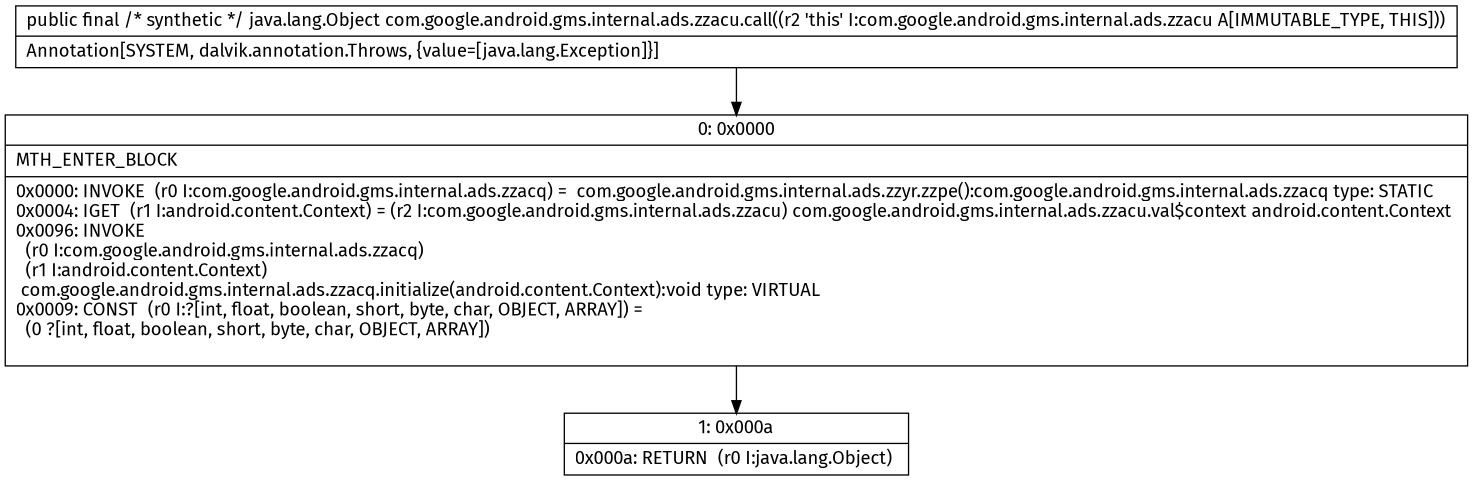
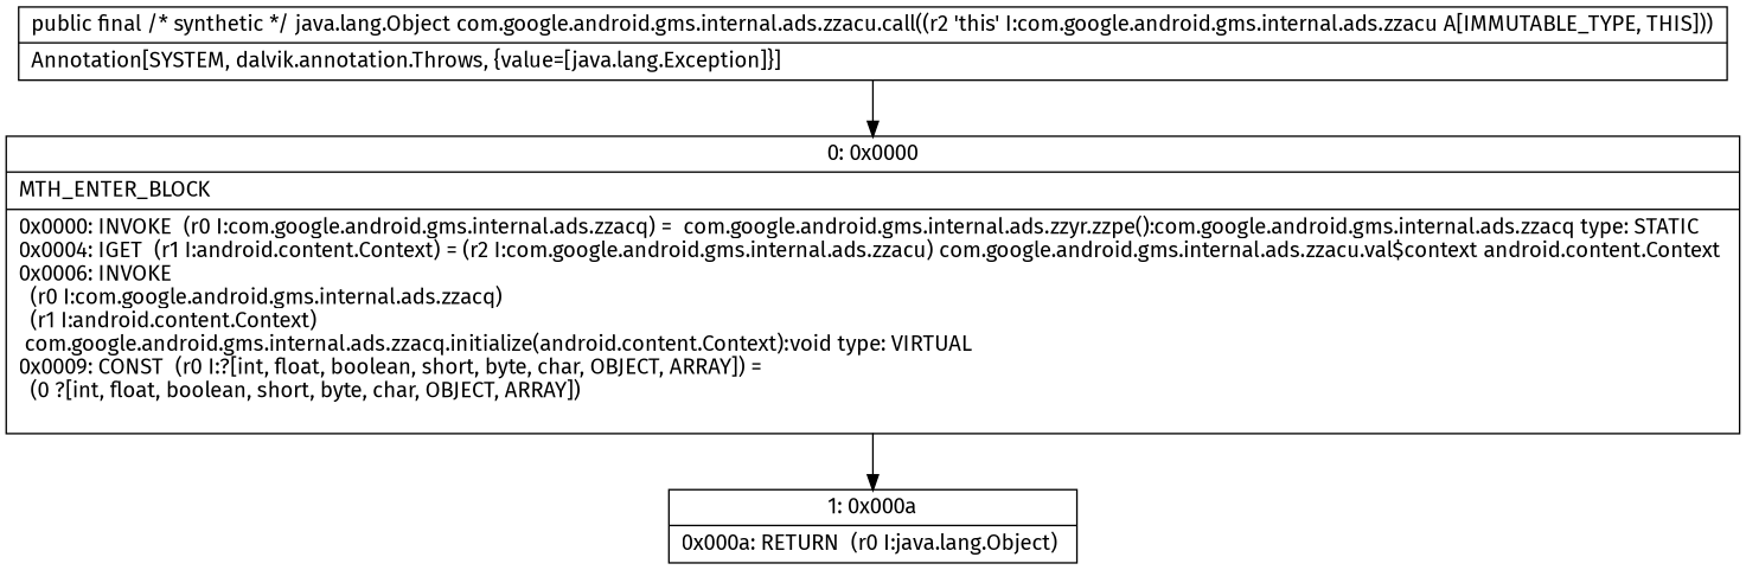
  digraph {
    fontname="Fira Sans"
    node [shape=record fontname="Fira Sans"]
    edge [fontname="Fira Sans"]
-   n1 [label="{0\:\ 0x0000|MTH_ENTER_BLOCK\l|0x0000: INVOKE  (r0 I:com.google.android.gms.internal.ads.zzacq) =  com.google.android.gms.internal.ads.zzyr.zzpe():com.google.android.gms.internal.ads.zzacq type: STATIC \l0x0004: IGET  (r1 I:android.content.Context) = (r2 I:com.google.android.gms.internal.ads.zzacu) com.google.android.gms.internal.ads.zzacu.val$context android.content.Context \l0x0096: INVOKE  \l  (r0 I:com.google.android.gms.internal.ads.zzacq)\l  (r1 I:android.content.Context)\l com.google.android.gms.internal.ads.zzacq.initialize(android.content.Context):void type: VIRTUAL \l0x0009: CONST  (r0 I:?[int, float, boolean, short, byte, char, OBJECT, ARRAY]) = \l  (0 ?[int, float, boolean, short, byte, char, OBJECT, ARRAY])\l \l}"]
+   n1 [label="{0\:\ 0x0000|MTH_ENTER_BLOCK\l|0x0000: INVOKE  (r0 I:com.google.android.gms.internal.ads.zzacq) =  com.google.android.gms.internal.ads.zzyr.zzpe():com.google.android.gms.internal.ads.zzacq type: STATIC \l0x0004: IGET  (r1 I:android.content.Context) = (r2 I:com.google.android.gms.internal.ads.zzacu) com.google.android.gms.internal.ads.zzacu.val$context android.content.Context \l0x0006: INVOKE  \l  (r0 I:com.google.android.gms.internal.ads.zzacq)\l  (r1 I:android.content.Context)\l com.google.android.gms.internal.ads.zzacq.initialize(android.content.Context):void type: VIRTUAL \l0x0009: CONST  (r0 I:?[int, float, boolean, short, byte, char, OBJECT, ARRAY]) = \l  (0 ?[int, float, boolean, short, byte, char, OBJECT, ARRAY])\l \l}"]
    n2 [label="{1\:\ 0x000a|0x000a: RETURN  (r0 I:java.lang.Object) \l}"]
    n3 [label="{public final \/* synthetic *\/ java.lang.Object com.google.android.gms.internal.ads.zzacu.call((r2 'this' I:com.google.android.gms.internal.ads.zzacu A[IMMUTABLE_TYPE, THIS]))  | Annotation[SYSTEM, dalvik.annotation.Throws, \{value=[java.lang.Exception]\}]\l}"]
    n1 -> n2
    n3 -> n1
  }
